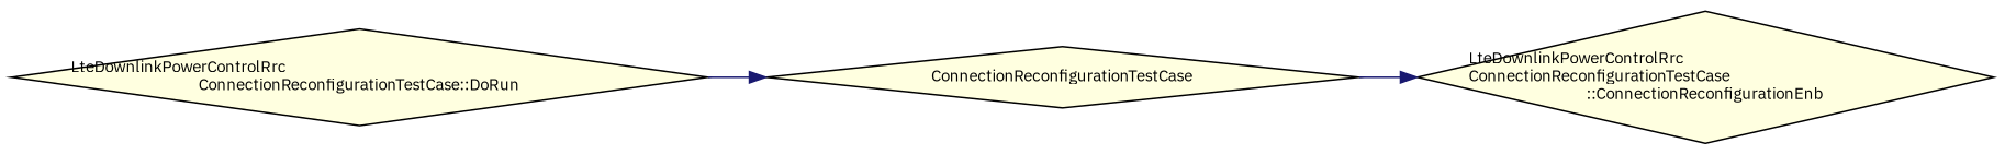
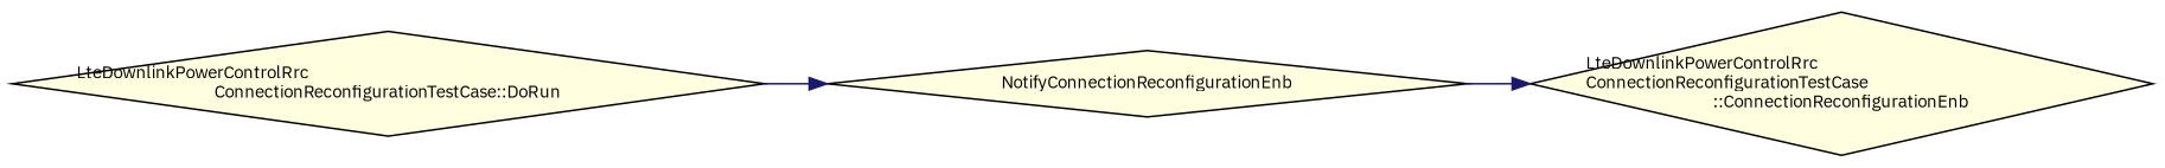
  digraph {
    rankdir=RL
    fontname="IBM Plex Sans"
    node [color=black fillcolor=lightyellow fontname="IBM Plex Sans" fontsize=10 shape=diamond style=filled]
    edge [color=midnightblue dir=back fontname="IBM Plex Sans" fontsize=10 labelfontname=Helvetica labelfontsize=10 style=solid]
    n1 [fontcolor=black height=0.2 label="LteDownlinkPowerControlRrc\lConnectionReconfigurationTestCase\l::ConnectionReconfigurationEnb" width=0.4]
-   n2 [height=0.2 label=ConnectionReconfigurationTestCase width=0.4]
+   n2 [height=0.2 label=NotifyConnectionReconfigurationEnb width=0.4]
    n3 [height=0.2 label="LteDownlinkPowerControlRrc\lConnectionReconfigurationTestCase::DoRun" width=0.4]
    n1 -> n2
    n2 -> n3
  }
